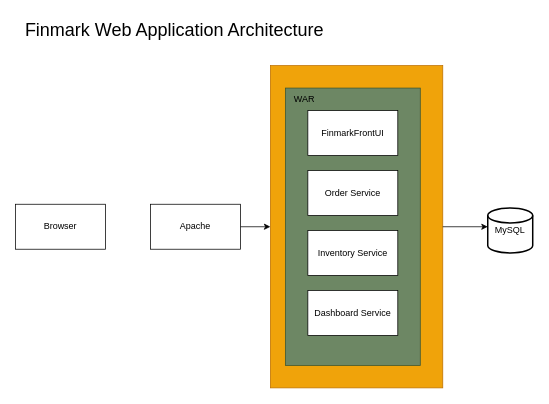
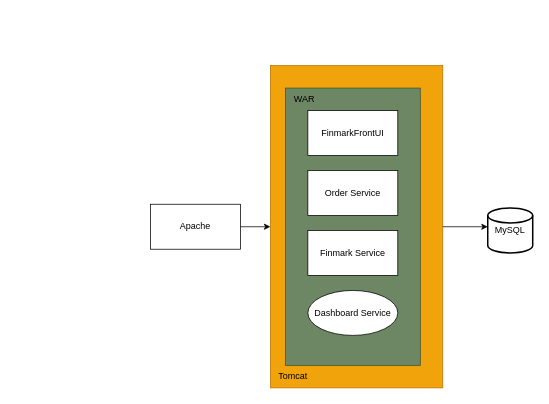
  <mxCell id="0" />
  <mxCell id="1" parent="0" />
  <mxCell id="2" value="&lt;blockquote style=&quot;margin: 0 0 0 40px; border: none; padding: 0px;&quot;&gt;&lt;div&gt;&lt;br&gt;&lt;/div&gt;&lt;/blockquote&gt;" style="rounded=0;whiteSpace=wrap;html=1;align=left;fillColor=#f0a30a;fontColor=#000000;strokeColor=#BD7000;" parent="1" vertex="1"><mxGeometry x="360" y="87" width="230" height="430" as="geometry" /></mxCell>
  <mxCell id="3" value="" style="rounded=0;whiteSpace=wrap;html=1;fillColor=#6d8764;fontColor=#ffffff;strokeColor=#3A5431;" parent="1" vertex="1"><mxGeometry x="380" y="117" width="180" height="370" as="geometry" /></mxCell>
  <mxCell id="4" style="edgeStyle=orthogonalEdgeStyle;rounded=0;orthogonalLoop=1;jettySize=auto;html=1;entryX=0;entryY=0.5;entryDx=0;entryDy=0;" parent="1" source="5" target="2" edge="1"><mxGeometry relative="1" as="geometry" /></mxCell>
  <mxCell id="5" value="Apache" style="rounded=0;whiteSpace=wrap;html=1;" parent="1" vertex="1"><mxGeometry x="200" y="272" width="120" height="60" as="geometry" /></mxCell>
  <mxCell id="6" value="FinmarkFrontUI" style="rounded=0;whiteSpace=wrap;html=1;" parent="1" vertex="1"><mxGeometry x="410" y="147" width="120" height="60" as="geometry" /></mxCell>
  <mxCell id="7" value="Order Service" style="rounded=0;whiteSpace=wrap;html=1;" parent="1" vertex="1"><mxGeometry x="410" y="227" width="120" height="60" as="geometry" /></mxCell>
- <mxCell id="8" value="Inventory Service" style="rounded=0;whiteSpace=wrap;html=1;" parent="1" vertex="1"><mxGeometry x="410" y="307" width="120" height="60" as="geometry" /></mxCell>
- <mxCell id="9" value="Dashboard Service" style="rounded=0;whiteSpace=wrap;html=1;" parent="1" vertex="1"><mxGeometry x="410" y="387" width="120" height="60" as="geometry" /></mxCell>
- <mxCell id="10" value="Browser" style="rounded=0;whiteSpace=wrap;html=1;" parent="1" vertex="1"><mxGeometry x="20" y="272" width="120" height="60" as="geometry" /></mxCell>
+ <mxCell id="8" value="Finmark Service" style="rounded=0;whiteSpace=wrap;html=1;" parent="1" vertex="1"><mxGeometry x="410" y="307" width="120" height="60" as="geometry" /></mxCell>
+ <mxCell id="9" value="Dashboard Service" style="ellipse;whiteSpace=wrap;html=1;" parent="1" vertex="1"><mxGeometry x="410" y="387" width="120" height="60" as="geometry" /></mxCell>
+ <mxCell id="11" value="Tomcat" style="text;html=1;align=center;verticalAlign=middle;resizable=0;points=[];autosize=1;strokeColor=none;fillColor=none;" parent="1" vertex="1"><mxGeometry x="360" y="487" width="60" height="30" as="geometry" /></mxCell>
  <mxCell id="12" value="WAR" style="text;html=1;align=center;verticalAlign=middle;resizable=0;points=[];autosize=1;strokeColor=none;fillColor=none;" parent="1" vertex="1"><mxGeometry x="380" y="117" width="50" height="30" as="geometry" /></mxCell>
  <mxCell id="13" value="MySQL" style="strokeWidth=2;html=1;shape=mxgraph.flowchart.database;whiteSpace=wrap;" parent="1" vertex="1"><mxGeometry x="650" y="277" width="60" height="60" as="geometry" /></mxCell>
  <mxCell id="14" style="edgeStyle=orthogonalEdgeStyle;rounded=0;orthogonalLoop=1;jettySize=auto;html=1;entryX=0;entryY=0.417;entryDx=0;entryDy=0;entryPerimeter=0;" parent="1" source="2" target="13" edge="1"><mxGeometry relative="1" as="geometry" /></mxCell>
- <mxCell id="15" value="Finmark Web Application Architecture&amp;nbsp;" style="text;html=1;align=center;verticalAlign=middle;resizable=0;points=[];autosize=1;strokeColor=none;fillColor=none;fontSize=24;" parent="1" vertex="1"><mxGeometry x="20" y="20" width="430" height="40" as="geometry" /></mxCell>
